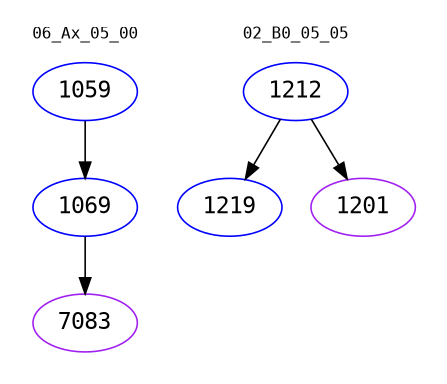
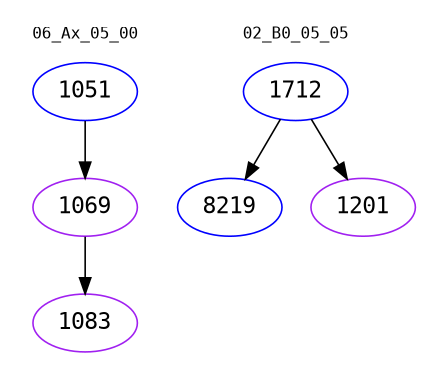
  digraph {
    fontname="DejaVu Sans Mono"
    node [color=blue fontname="DejaVu Sans Mono"]
    edge [color=black fontname="DejaVu Sans Mono"]
-   n1 [label=1059]
-   n2 [label=1069]
-   n3 [color=purple label=7083]
-   n4 [label=1212]
-   n5 [label=1219]
+   n1 [label=1051]
+   n2 [color=purple label=1069]
+   n3 [color=purple label=1083]
+   n4 [label=1712]
+   n5 [label=8219]
    n6 [color=purple label=1201]
    subgraph cluster_1 {
      color=white
      fontsize=10
      label="06_Ax_05_00"
      n1
      n2
      n3
    }
    subgraph cluster_2 {
      color=white
      fontsize=10
      label="02_B0_05_05"
      n4
      n5
      n6
    }
    n1 -> n2
    n2 -> n3
    n4 -> n5
    n4 -> n6
  }
